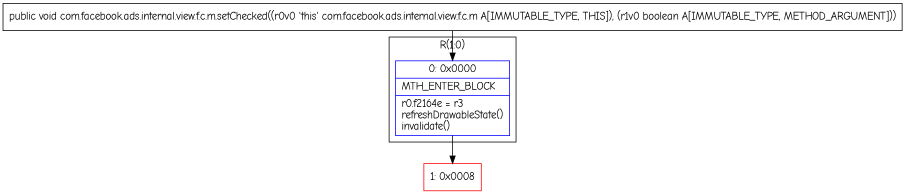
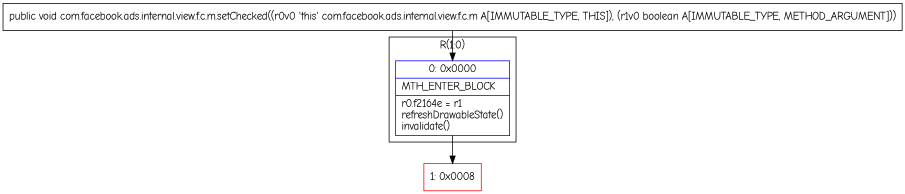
  digraph {
    fontname="Comic Neue"
    node [shape=record fontname="Comic Neue"]
    edge [fontname="Comic Neue"]
-   n1 [color=blue label="{0\:\ 0x0000|MTH_ENTER_BLOCK\l|r0.f2164e = r3\lrefreshDrawableState()\linvalidate()\l}"]
+   n1 [color=blue label="{0\:\ 0x0000|MTH_ENTER_BLOCK\l|r0.f2164e = r1\lrefreshDrawableState()\linvalidate()\l}"]
    n2 [color=red label="{1\:\ 0x0008}"]
    n3 [label="{public void com.facebook.ads.internal.view.f.c.m.setChecked((r0v0 'this' com.facebook.ads.internal.view.f.c.m A[IMMUTABLE_TYPE, THIS]), (r1v0 boolean A[IMMUTABLE_TYPE, METHOD_ARGUMENT])) }"]
    subgraph cluster_1 {
      label="R(1:0)"
      n1
    }
    n1 -> n2
    n3 -> n1
  }
